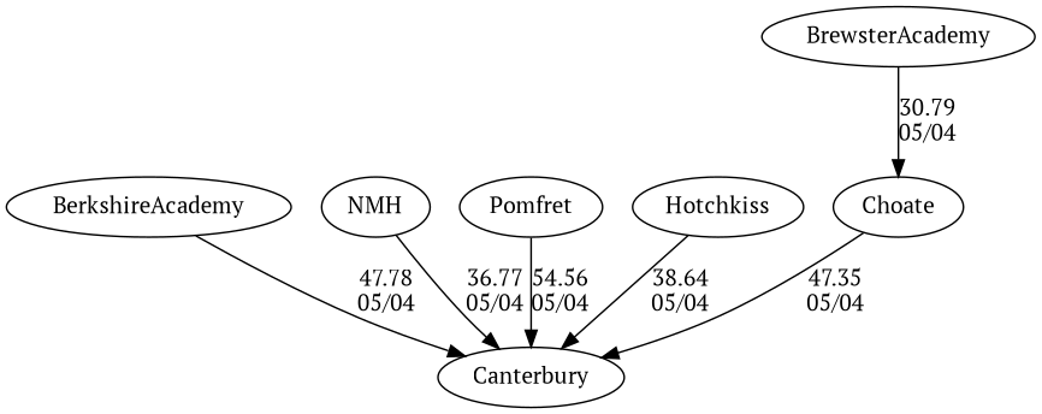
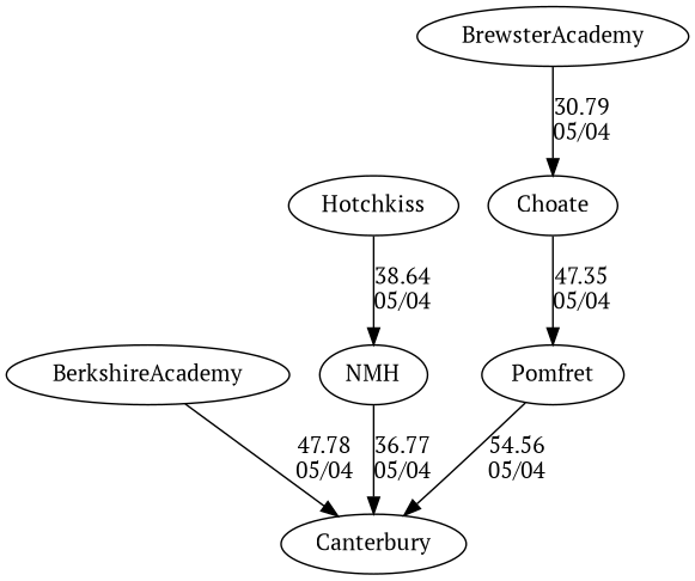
  digraph {
    fontname="PT Serif"
    node [fontname="PT Serif"]
    edge [fontname="PT Serif" random=random weight=53]
    Choate
    Canterbury
    BerkshireAcademy
    BrewsterAcademy
    NMH
    Pomfret
    Hotchkiss
-   Choate -> Canterbury [label="47.35\n05/04"]
+   Choate -> Pomfret [label="47.35\n05/04"]
    BerkshireAcademy -> Canterbury [label="47.78\n05/04"]
    BrewsterAcademy -> Choate [label="30.79\n05/04" weight=70]
    NMH -> Canterbury [label="36.77\n05/04" weight=64]
    Pomfret -> Canterbury [label="54.56\n05/04" weight=46]
-   Hotchkiss -> Canterbury [label="38.64\n05/04" weight=62]
+   Hotchkiss -> NMH [label="38.64\n05/04" weight=62]
  }
